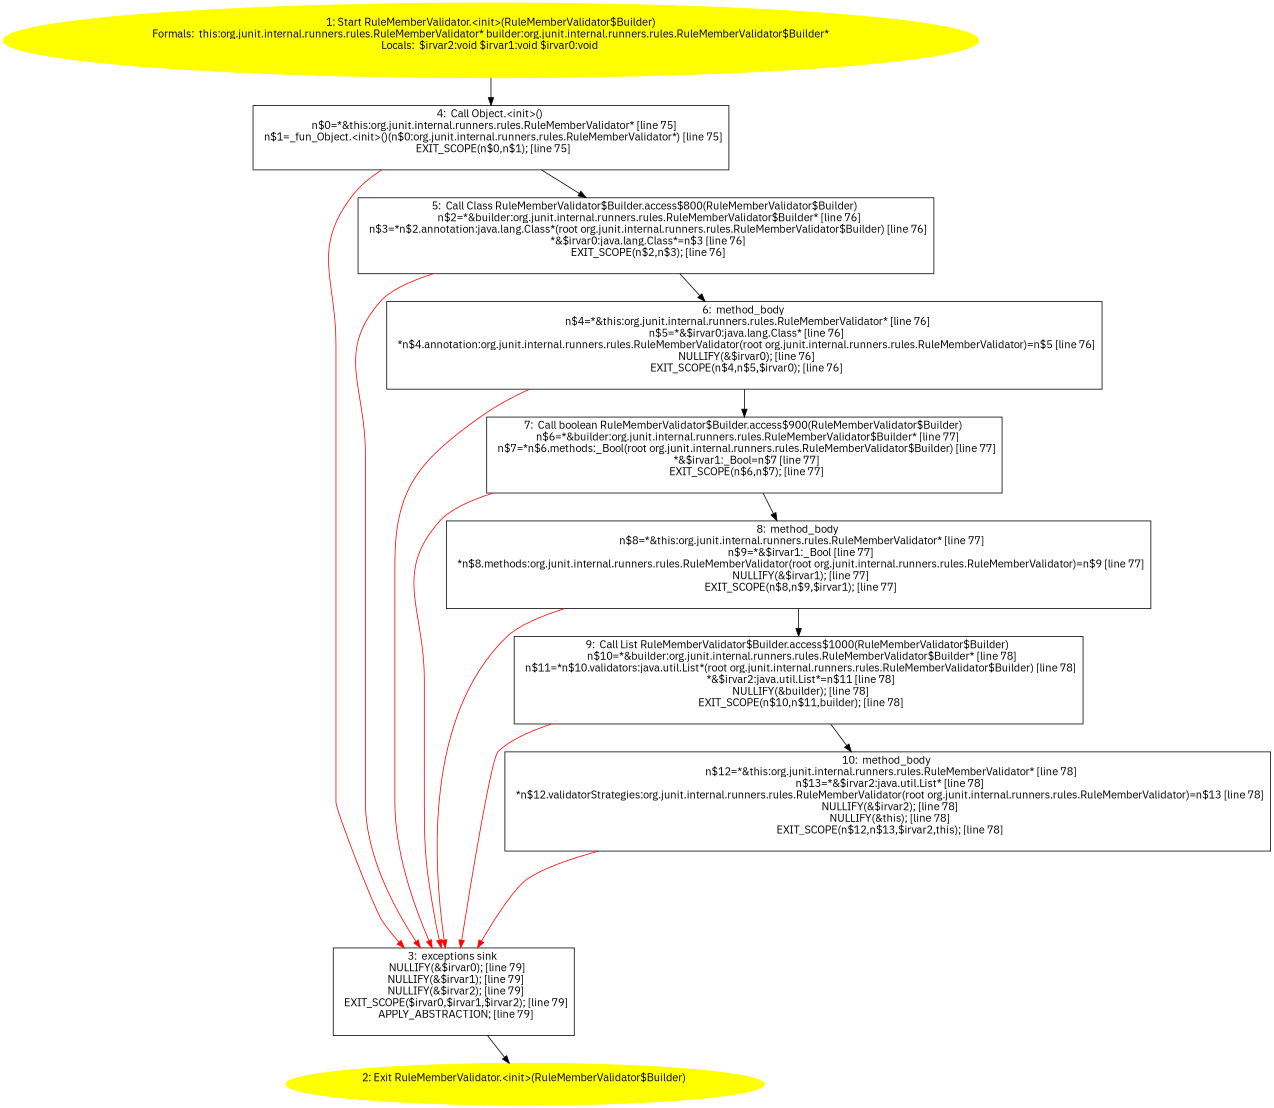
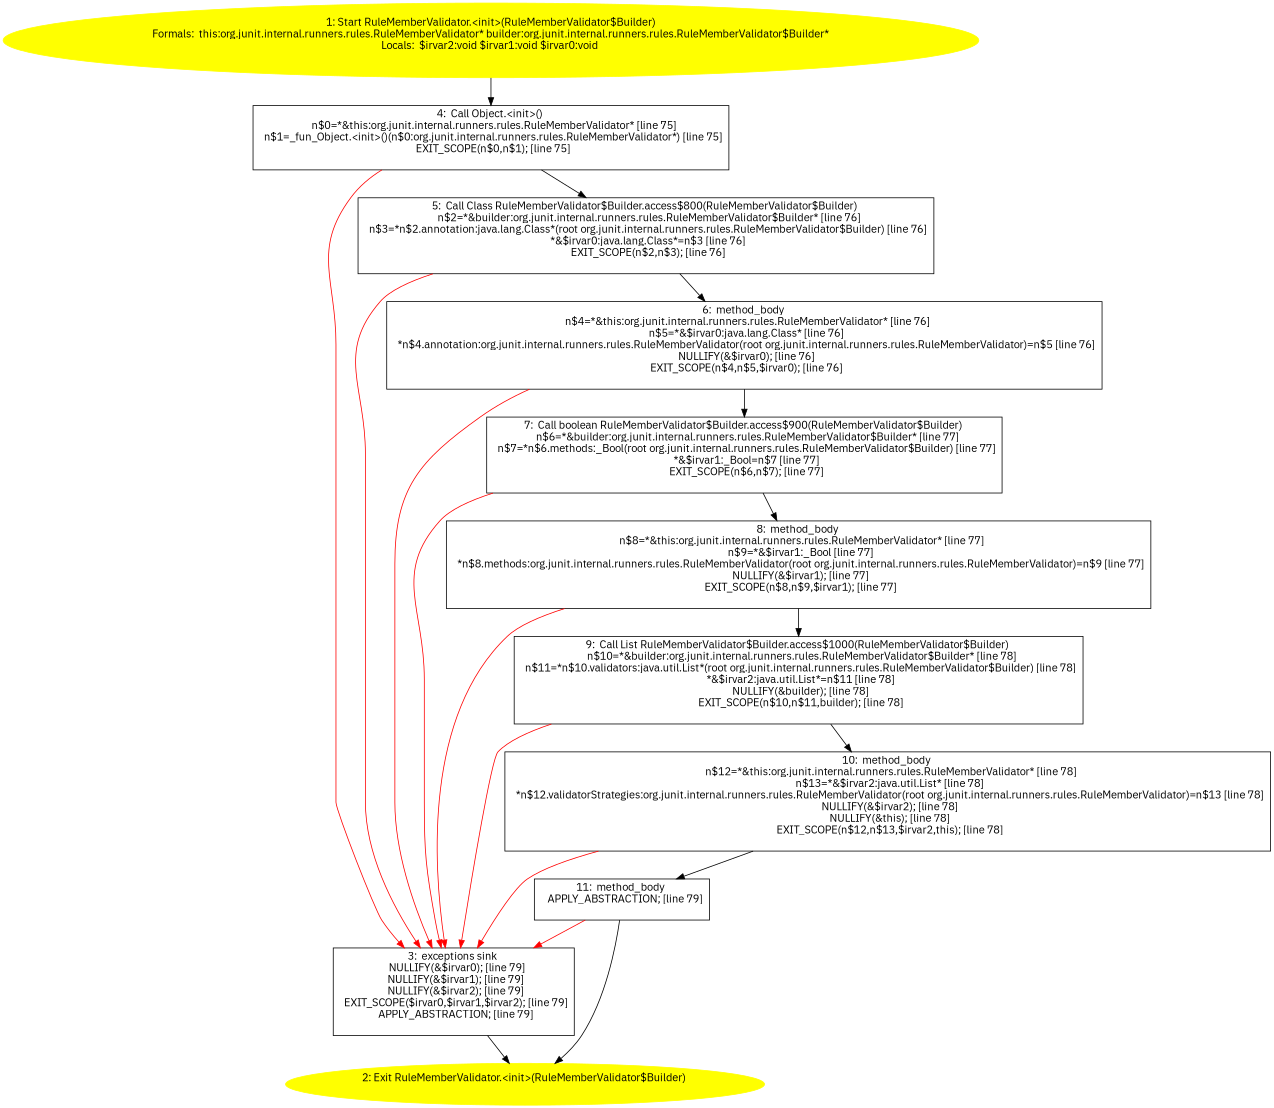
  digraph {
    fontname="IBM Plex Sans"
    node [fontname="IBM Plex Sans" shape=box]
    edge [fontname="IBM Plex Sans"]
    n1 [color=yellow label="1: Start RuleMemberValidator.<init>(RuleMemberValidator$Builder)\nFormals:  this:org.junit.internal.runners.rules.RuleMemberValidator* builder:org.junit.internal.runners.rules.RuleMemberValidator$Builder*\nLocals:  $irvar2:void $irvar1:void $irvar0:void \n  " style=filled shape=""]
    n2 [label="4:  Call Object.<init>() \n   n$0=*&this:org.junit.internal.runners.rules.RuleMemberValidator* [line 75]\n  n$1=_fun_Object.<init>()(n$0:org.junit.internal.runners.rules.RuleMemberValidator*) [line 75]\n  EXIT_SCOPE(n$0,n$1); [line 75]\n "]
    n3 [label="3:  exceptions sink \n   NULLIFY(&$irvar0); [line 79]\n  NULLIFY(&$irvar1); [line 79]\n  NULLIFY(&$irvar2); [line 79]\n  EXIT_SCOPE($irvar0,$irvar1,$irvar2); [line 79]\n  APPLY_ABSTRACTION; [line 79]\n "]
    n4 [label="5:  Call Class RuleMemberValidator$Builder.access$800(RuleMemberValidator$Builder) \n   n$2=*&builder:org.junit.internal.runners.rules.RuleMemberValidator$Builder* [line 76]\n  n$3=*n$2.annotation:java.lang.Class*(root org.junit.internal.runners.rules.RuleMemberValidator$Builder) [line 76]\n  *&$irvar0:java.lang.Class*=n$3 [line 76]\n  EXIT_SCOPE(n$2,n$3); [line 76]\n "]
    n5 [color=yellow label="2: Exit RuleMemberValidator.<init>(RuleMemberValidator$Builder) \n  " style=filled shape=""]
    n6 [label="6:  method_body \n   n$4=*&this:org.junit.internal.runners.rules.RuleMemberValidator* [line 76]\n  n$5=*&$irvar0:java.lang.Class* [line 76]\n  *n$4.annotation:org.junit.internal.runners.rules.RuleMemberValidator(root org.junit.internal.runners.rules.RuleMemberValidator)=n$5 [line 76]\n  NULLIFY(&$irvar0); [line 76]\n  EXIT_SCOPE(n$4,n$5,$irvar0); [line 76]\n "]
    n7 [label="7:  Call boolean RuleMemberValidator$Builder.access$900(RuleMemberValidator$Builder) \n   n$6=*&builder:org.junit.internal.runners.rules.RuleMemberValidator$Builder* [line 77]\n  n$7=*n$6.methods:_Bool(root org.junit.internal.runners.rules.RuleMemberValidator$Builder) [line 77]\n  *&$irvar1:_Bool=n$7 [line 77]\n  EXIT_SCOPE(n$6,n$7); [line 77]\n "]
    n8 [label="8:  method_body \n   n$8=*&this:org.junit.internal.runners.rules.RuleMemberValidator* [line 77]\n  n$9=*&$irvar1:_Bool [line 77]\n  *n$8.methods:org.junit.internal.runners.rules.RuleMemberValidator(root org.junit.internal.runners.rules.RuleMemberValidator)=n$9 [line 77]\n  NULLIFY(&$irvar1); [line 77]\n  EXIT_SCOPE(n$8,n$9,$irvar1); [line 77]\n "]
    n9 [label="9:  Call List RuleMemberValidator$Builder.access$1000(RuleMemberValidator$Builder) \n   n$10=*&builder:org.junit.internal.runners.rules.RuleMemberValidator$Builder* [line 78]\n  n$11=*n$10.validators:java.util.List*(root org.junit.internal.runners.rules.RuleMemberValidator$Builder) [line 78]\n  *&$irvar2:java.util.List*=n$11 [line 78]\n  NULLIFY(&builder); [line 78]\n  EXIT_SCOPE(n$10,n$11,builder); [line 78]\n "]
    n10 [label="10:  method_body \n   n$12=*&this:org.junit.internal.runners.rules.RuleMemberValidator* [line 78]\n  n$13=*&$irvar2:java.util.List* [line 78]\n  *n$12.validatorStrategies:org.junit.internal.runners.rules.RuleMemberValidator(root org.junit.internal.runners.rules.RuleMemberValidator)=n$13 [line 78]\n  NULLIFY(&$irvar2); [line 78]\n  NULLIFY(&this); [line 78]\n  EXIT_SCOPE(n$12,n$13,$irvar2,this); [line 78]\n "]
+   n11 [label="11:  method_body \n   APPLY_ABSTRACTION; [line 79]\n "]
    n1 -> n2
    n2 -> n3 [color=red]
    n2 -> n4
    n3 -> n5
    n4 -> n3 [color=red]
    n4 -> n6
    n6 -> n3 [color=red]
    n6 -> n7
    n7 -> n3 [color=red]
    n7 -> n8
    n8 -> n3 [color=red]
    n8 -> n9
    n9 -> n3 [color=red]
    n9 -> n10
    n10 -> n3 [color=red]
+   n10 -> n11
+   n11 -> n3 [color=red]
+   n11 -> n5
  }
